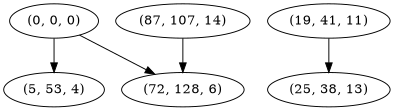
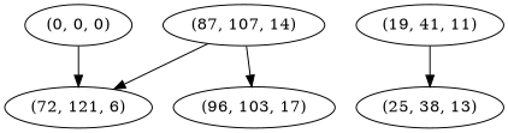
  digraph {
    "(0, 0, 0)"
-   "(5, 53, 4)"
-   "(72, 121, 6)" [label="(72, 128, 6)"]
+   "(72, 121, 6)"
    n4 [label="(25, 38, 13)"]
    "(19, 41, 11)"
    "(87, 107, 14)"
-   "(0, 0, 0)" -> "(5, 53, 4)"
+   "(96, 103, 17)"
    "(0, 0, 0)" -> "(72, 121, 6)"
    "(19, 41, 11)" -> n4
    "(87, 107, 14)" -> "(72, 121, 6)"
+   "(87, 107, 14)" -> "(96, 103, 17)"
  }
